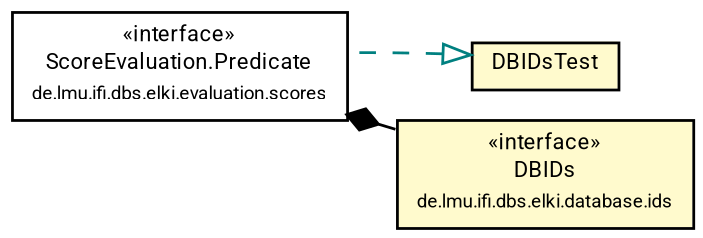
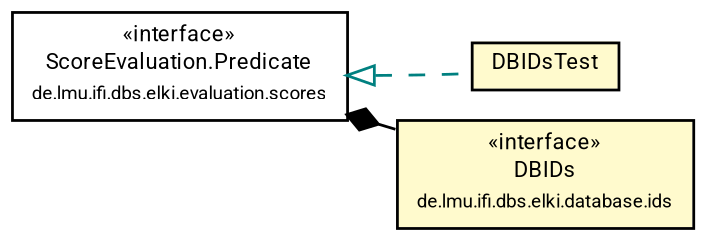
  digraph {
    fontname=Roboto
    nodesep=0.15
    rankdir=LR
    ranksep=0.25
    node [fontcolor=black fontname=Roboto fontsize=8 margin=0 shape=plaintext]
    edge [dir=back fontname=Roboto fontsize=7 labelfontname=Roboto labelfontsize=7]
    n1 [height=0 label=<<table title="de.lmu.ifi.dbs.elki.evaluation.scores.ScoreEvaluation.Predicate" border="0" cellborder="1" cellspacing="0" cellpadding="2" href="../ScoreEvaluation.Predicate.html" target="_parent"> 		<tr><td><table border="0" cellspacing="0" cellpadding="1"> 		<tr><td align="center" balign="center"> &#171;interface&#187; </td></tr> 		<tr><td align="center" balign="center"> <font face="Roboto">ScoreEvaluation.Predicate</font> </td></tr> 		<tr><td align="center" balign="center"> <font face="Roboto" point-size="7.0">de.lmu.ifi.dbs.elki.evaluation.scores</font> </td></tr> 		</table></td></tr> 		</table>> width=0]
    n2 [height=0 label=<<table title="de.lmu.ifi.dbs.elki.evaluation.scores.adapter.DBIDsTest" border="0" cellborder="1" cellspacing="0" cellpadding="2" bgcolor="lemonChiffon" href="DBIDsTest.html" target="_parent"> 		<tr><td><table border="0" cellspacing="0" cellpadding="1"> 		<tr><td align="center" balign="center"> <font face="Roboto">DBIDsTest</font> </td></tr> 		</table></td></tr> 		</table>> width=0]
    n3 [height=0 label=<<table title="de.lmu.ifi.dbs.elki.database.ids.DBIDs" border="0" cellborder="1" cellspacing="0" cellpadding="2" bgcolor="LemonChiffon" href="../../../database/ids/DBIDs.html" target="_parent"> 		<tr><td><table border="0" cellspacing="0" cellpadding="1"> 		<tr><td align="center" balign="center"> &#171;interface&#187; </td></tr> 		<tr><td align="center" balign="center"> <font face="Roboto">DBIDs</font> </td></tr> 		<tr><td align="center" balign="center"> <font face="Roboto" point-size="7.0">de.lmu.ifi.dbs.elki.database.ids</font> </td></tr> 		</table></td></tr> 		</table>> width=0]
-   n2 -> n1 [arrowtail=empty color=teal style=dashed weight=9]
+   n1 -> n2 [arrowtail=empty color=teal style=dashed weight=9]
    n1 -> n3 [arrowhead=none arrowtail=diamond color=black weight=6]
  }
